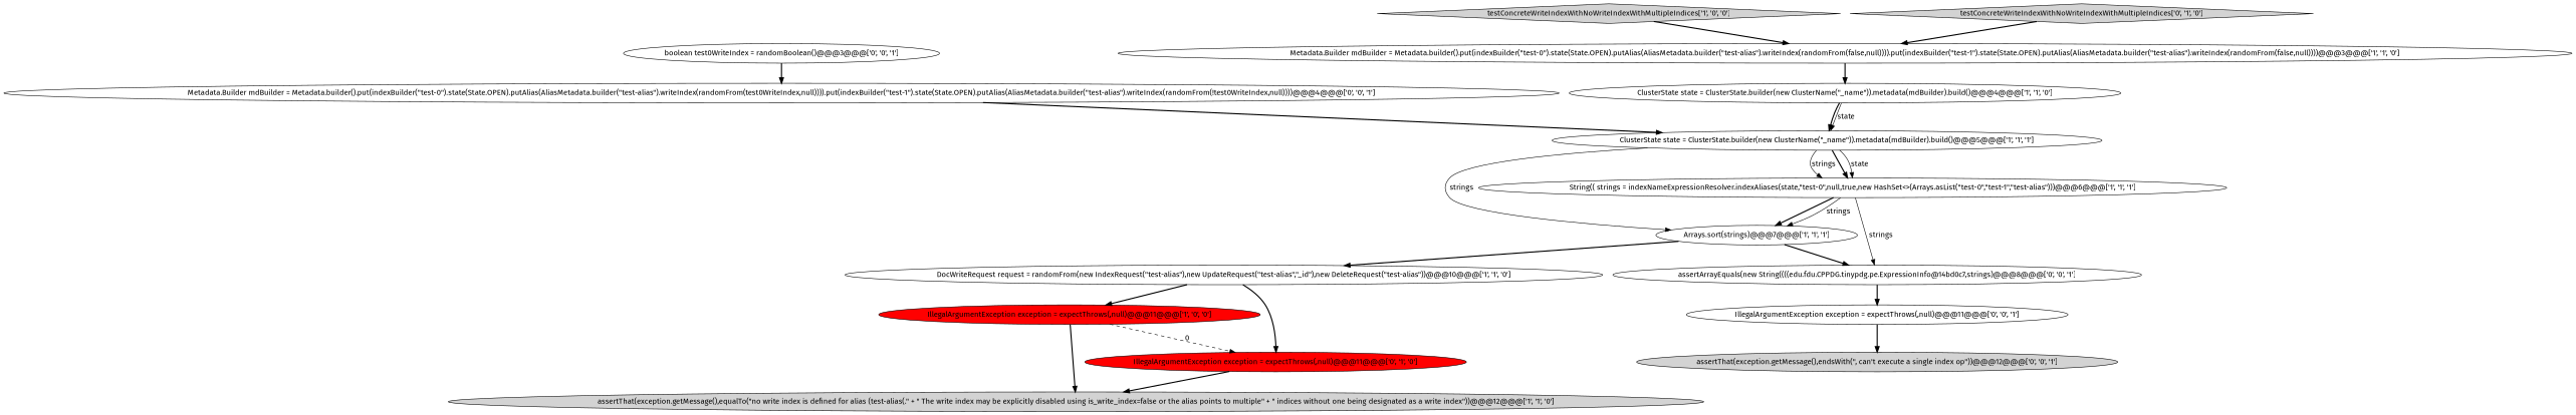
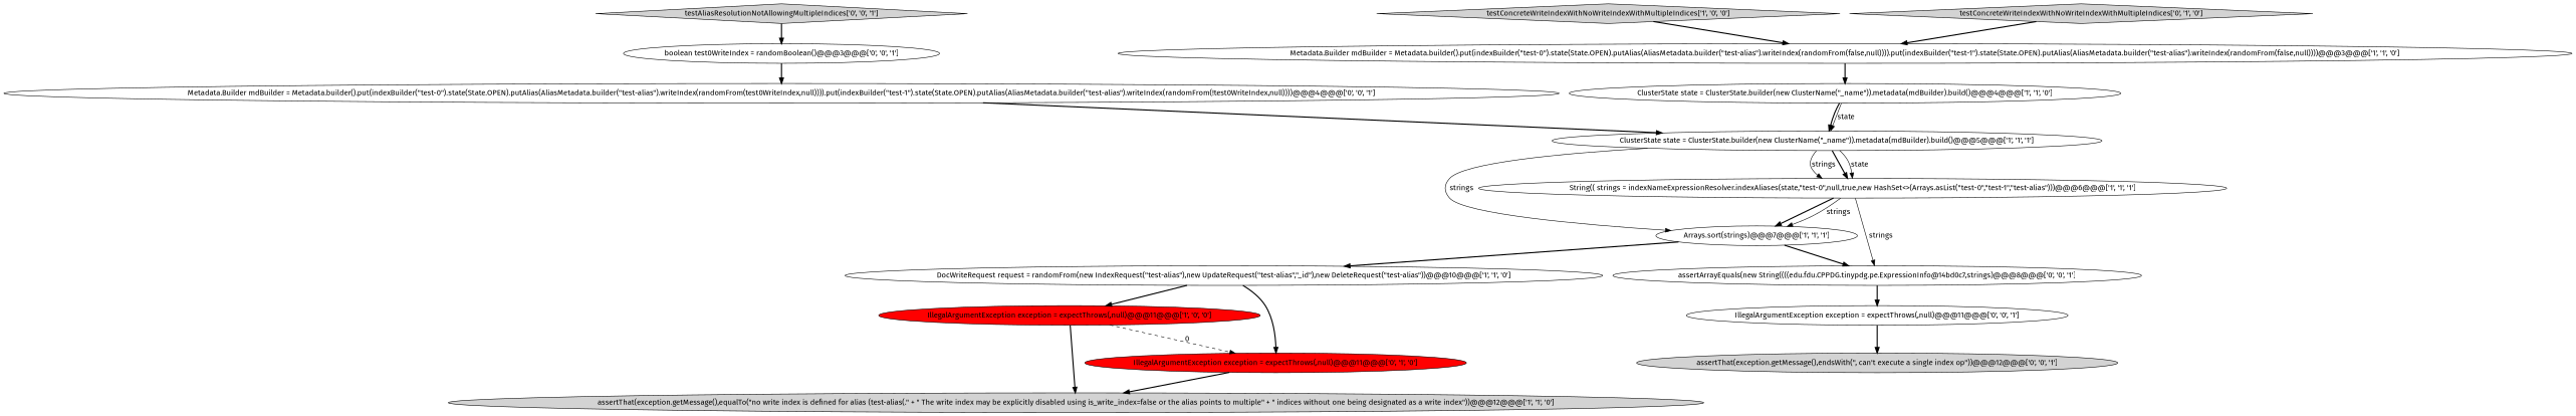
  digraph {
    fontname="Fira Sans"
    node [fillcolor=white shape=ellipse style=filled fontname="Fira Sans"]
    edge [style=bold fontname="Fira Sans"]
    n1 [label="Metadata.Builder mdBuilder = Metadata.builder().put(indexBuilder(\"test-0\").state(State.OPEN).putAlias(AliasMetadata.builder(\"test-alias\").writeIndex(randomFrom(false,null)))).put(indexBuilder(\"test-1\").state(State.OPEN).putAlias(AliasMetadata.builder(\"test-alias\").writeIndex(randomFrom(false,null))))@@@3@@@['1', '1', '0']"]
    n2 [label="ClusterState state = ClusterState.builder(new ClusterName(\"_name\")).metadata(mdBuilder).build()@@@4@@@['1', '1', '0']"]
    n3 [label="Arrays.sort(strings)@@@7@@@['1', '1', '1']"]
    n4 [label="DocWriteRequest request = randomFrom(new IndexRequest(\"test-alias\"),new UpdateRequest(\"test-alias\",\"_id\"),new DeleteRequest(\"test-alias\"))@@@10@@@['1', '1', '0']"]
    n5 [label="assertArrayEquals(new String((((edu.fdu.CPPDG.tinypdg.pe.ExpressionInfo@14bd0c7,strings)@@@8@@@['0', '0', '1']"]
    n6 [label="Metadata.Builder mdBuilder = Metadata.builder().put(indexBuilder(\"test-0\").state(State.OPEN).putAlias(AliasMetadata.builder(\"test-alias\").writeIndex(randomFrom(test0WriteIndex,null)))).put(indexBuilder(\"test-1\").state(State.OPEN).putAlias(AliasMetadata.builder(\"test-alias\").writeIndex(randomFrom(!test0WriteIndex,null))))@@@4@@@['0', '0', '1']"]
    n7 [label="ClusterState state = ClusterState.builder(new ClusterName(\"_name\")).metadata(mdBuilder).build()@@@5@@@['1', '1', '1']"]
    n8 [label="String(( strings = indexNameExpressionResolver.indexAliases(state,\"test-0\",null,true,new HashSet<>(Arrays.asList(\"test-0\",\"test-1\",\"test-alias\")))@@@6@@@['1', '1', '1']"]
    n9 [fillcolor=red label="IllegalArgumentException exception = expectThrows(,null)@@@11@@@['1', '0', '0']"]
    n10 [fillcolor=lightgray label="assertThat(exception.getMessage(),equalTo(\"no write index is defined for alias (test-alias(.\" + \" The write index may be explicitly disabled using is_write_index=false or the alias points to multiple\" + \" indices without one being designated as a write index\"))@@@12@@@['1', '1', '0']"]
    n11 [fillcolor=red label="IllegalArgumentException exception = expectThrows(,null)@@@11@@@['0', '1', '0']"]
    n12 [label="IllegalArgumentException exception = expectThrows(,null)@@@11@@@['0', '0', '1']"]
    n13 [fillcolor=lightgray label="assertThat(exception.getMessage(),endsWith(\", can't execute a single index op\"))@@@12@@@['0', '0', '1']"]
    n14 [fillcolor=lightgray label="testConcreteWriteIndexWithNoWriteIndexWithMultipleIndices['1', '0', '0']" shape=diamond]
    n15 [fillcolor=lightgray label="testConcreteWriteIndexWithNoWriteIndexWithMultipleIndices['0', '1', '0']" shape=diamond]
+   n16 [fillcolor=lightgray label="testAliasResolutionNotAllowingMultipleIndices['0', '0', '1']" shape=diamond]
    n17 [label="boolean test0WriteIndex = randomBoolean()@@@3@@@['0', '0', '1']"]
    n1 -> n2
    n2 -> n7
    n2 -> n7 [label=state style=solid]
    n3 -> n4
    n3 -> n5
    n4 -> n9
    n4 -> n11
    n5 -> n12
    n6 -> n7
    n7 -> n3 [label=strings style=solid]
    n7 -> n8 [label=strings style=solid]
    n7 -> n8
    n7 -> n8 [label=state style=solid]
    n8 -> n3
    n8 -> n3 [label=strings style=solid]
    n8 -> n5 [label=strings style=solid]
    n9 -> n10
    n9 -> n11 [label=0 style=dashed]
    n11 -> n10
    n12 -> n13
    n14 -> n1
    n15 -> n1
+   n16 -> n17
    n17 -> n6
  }
